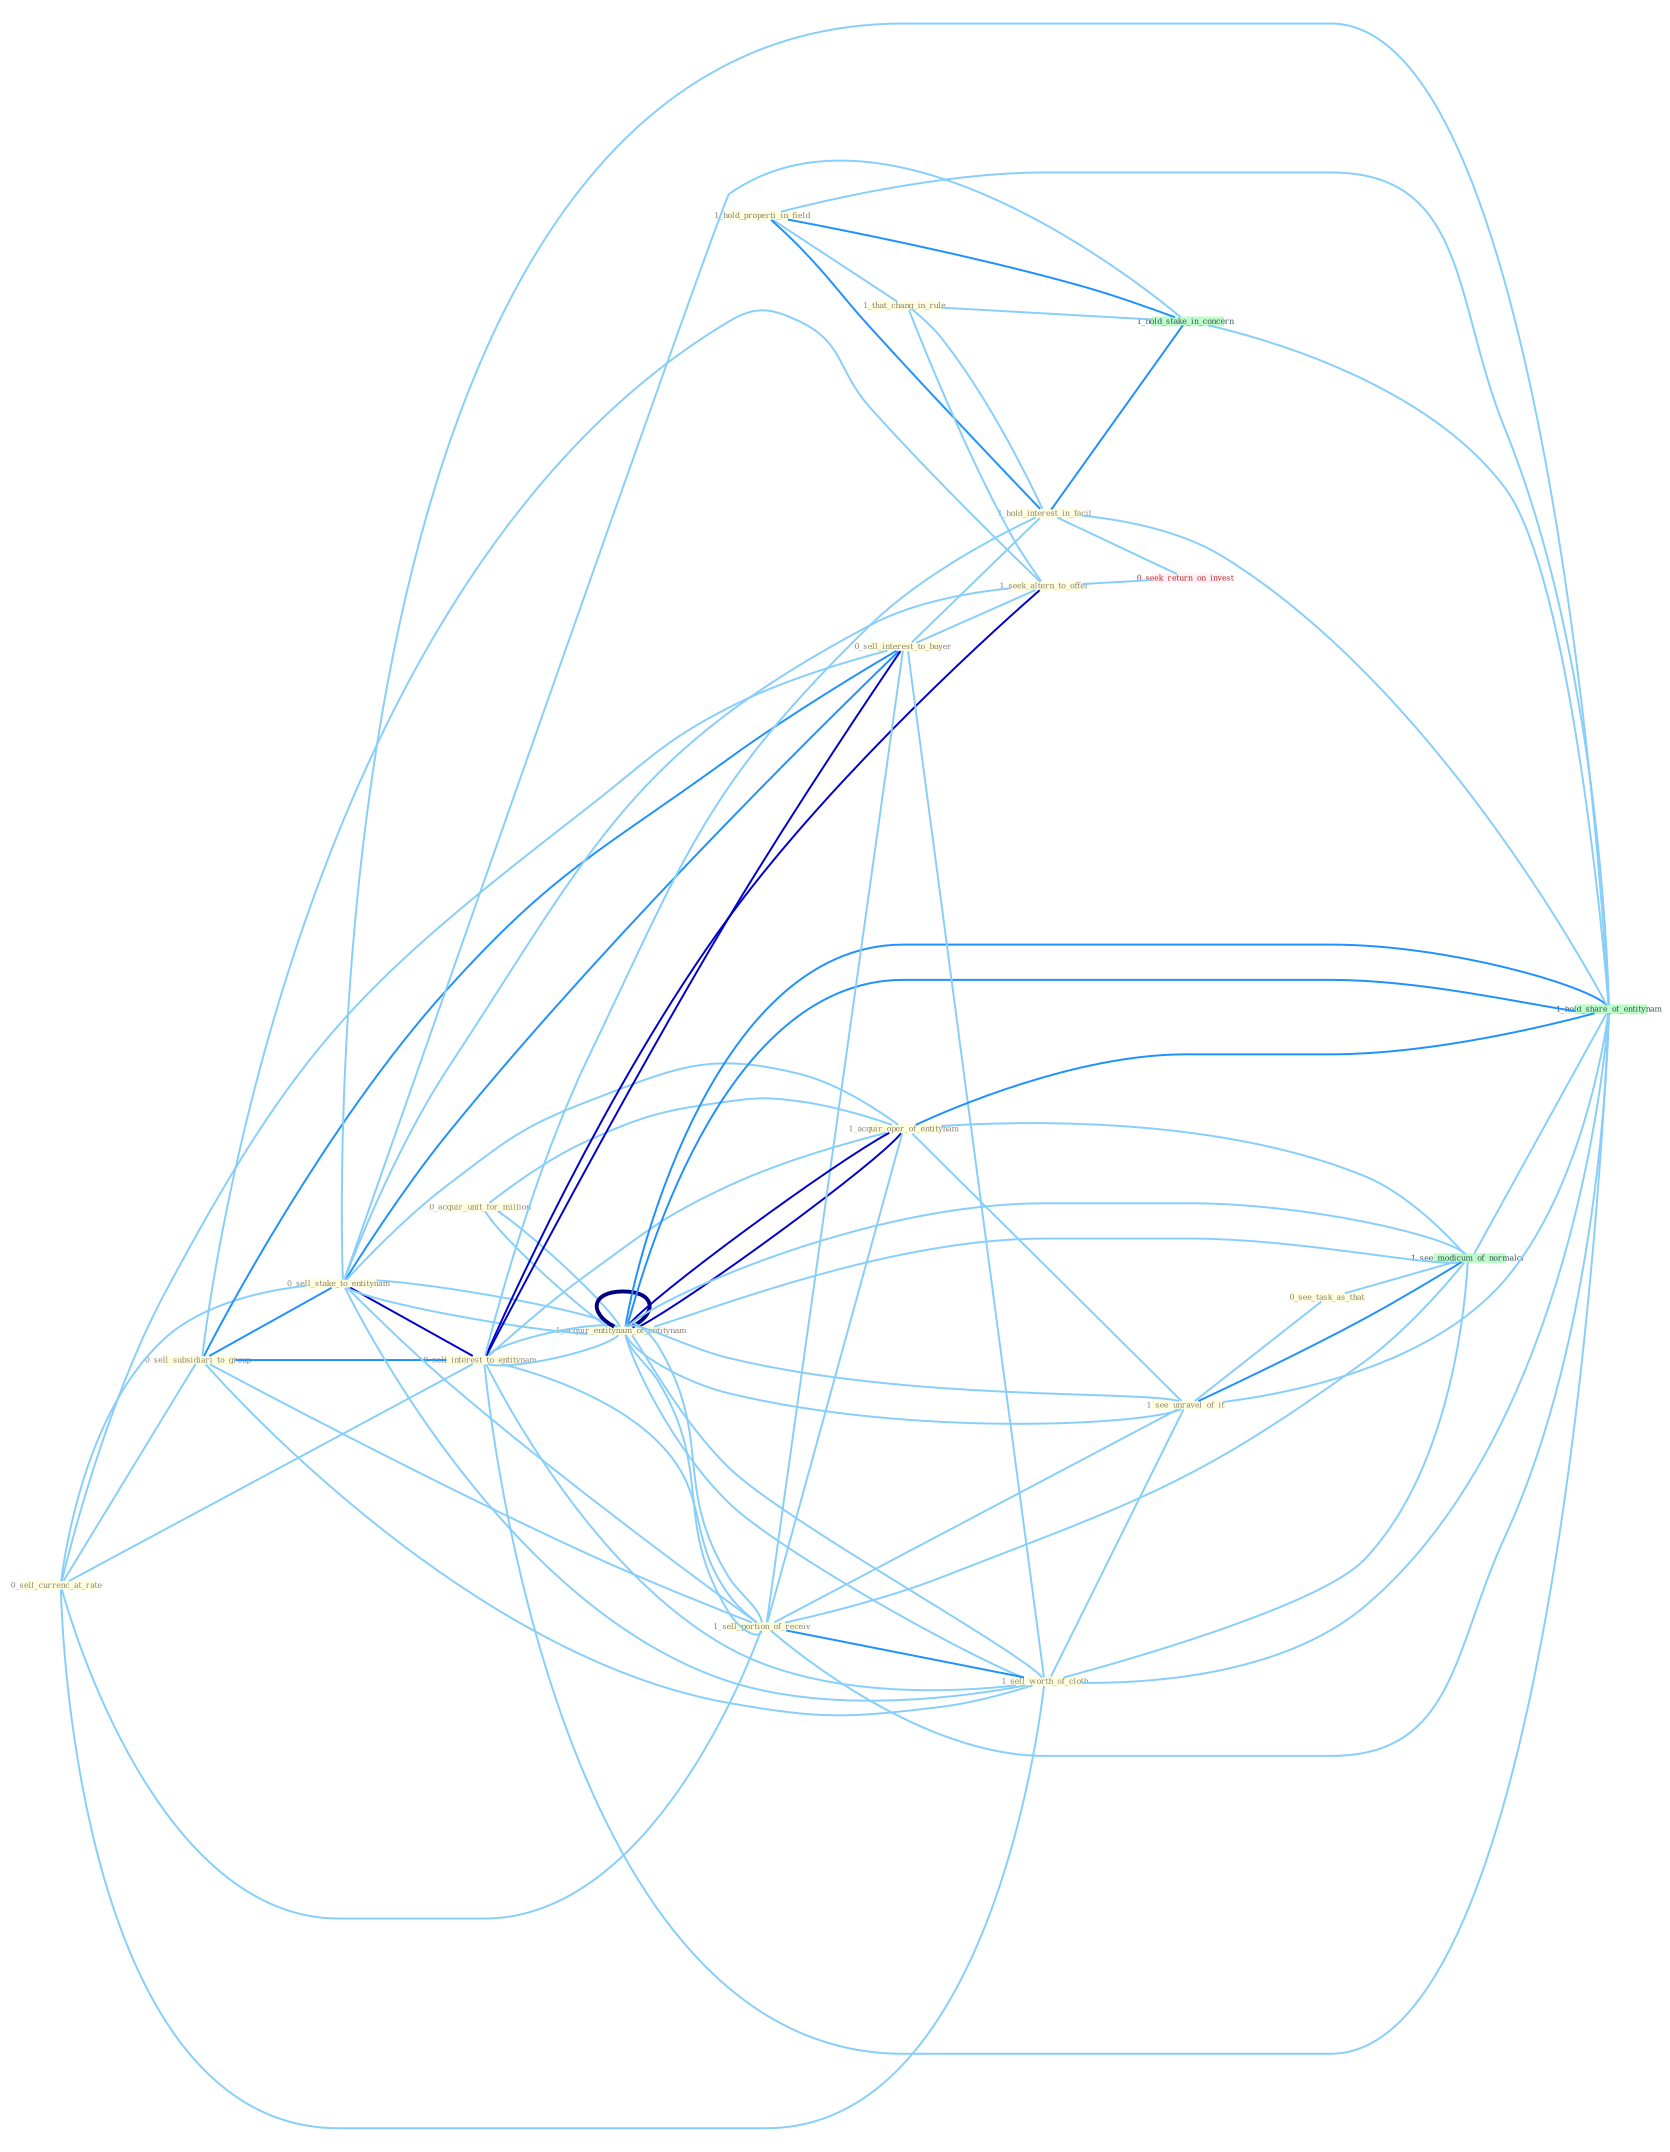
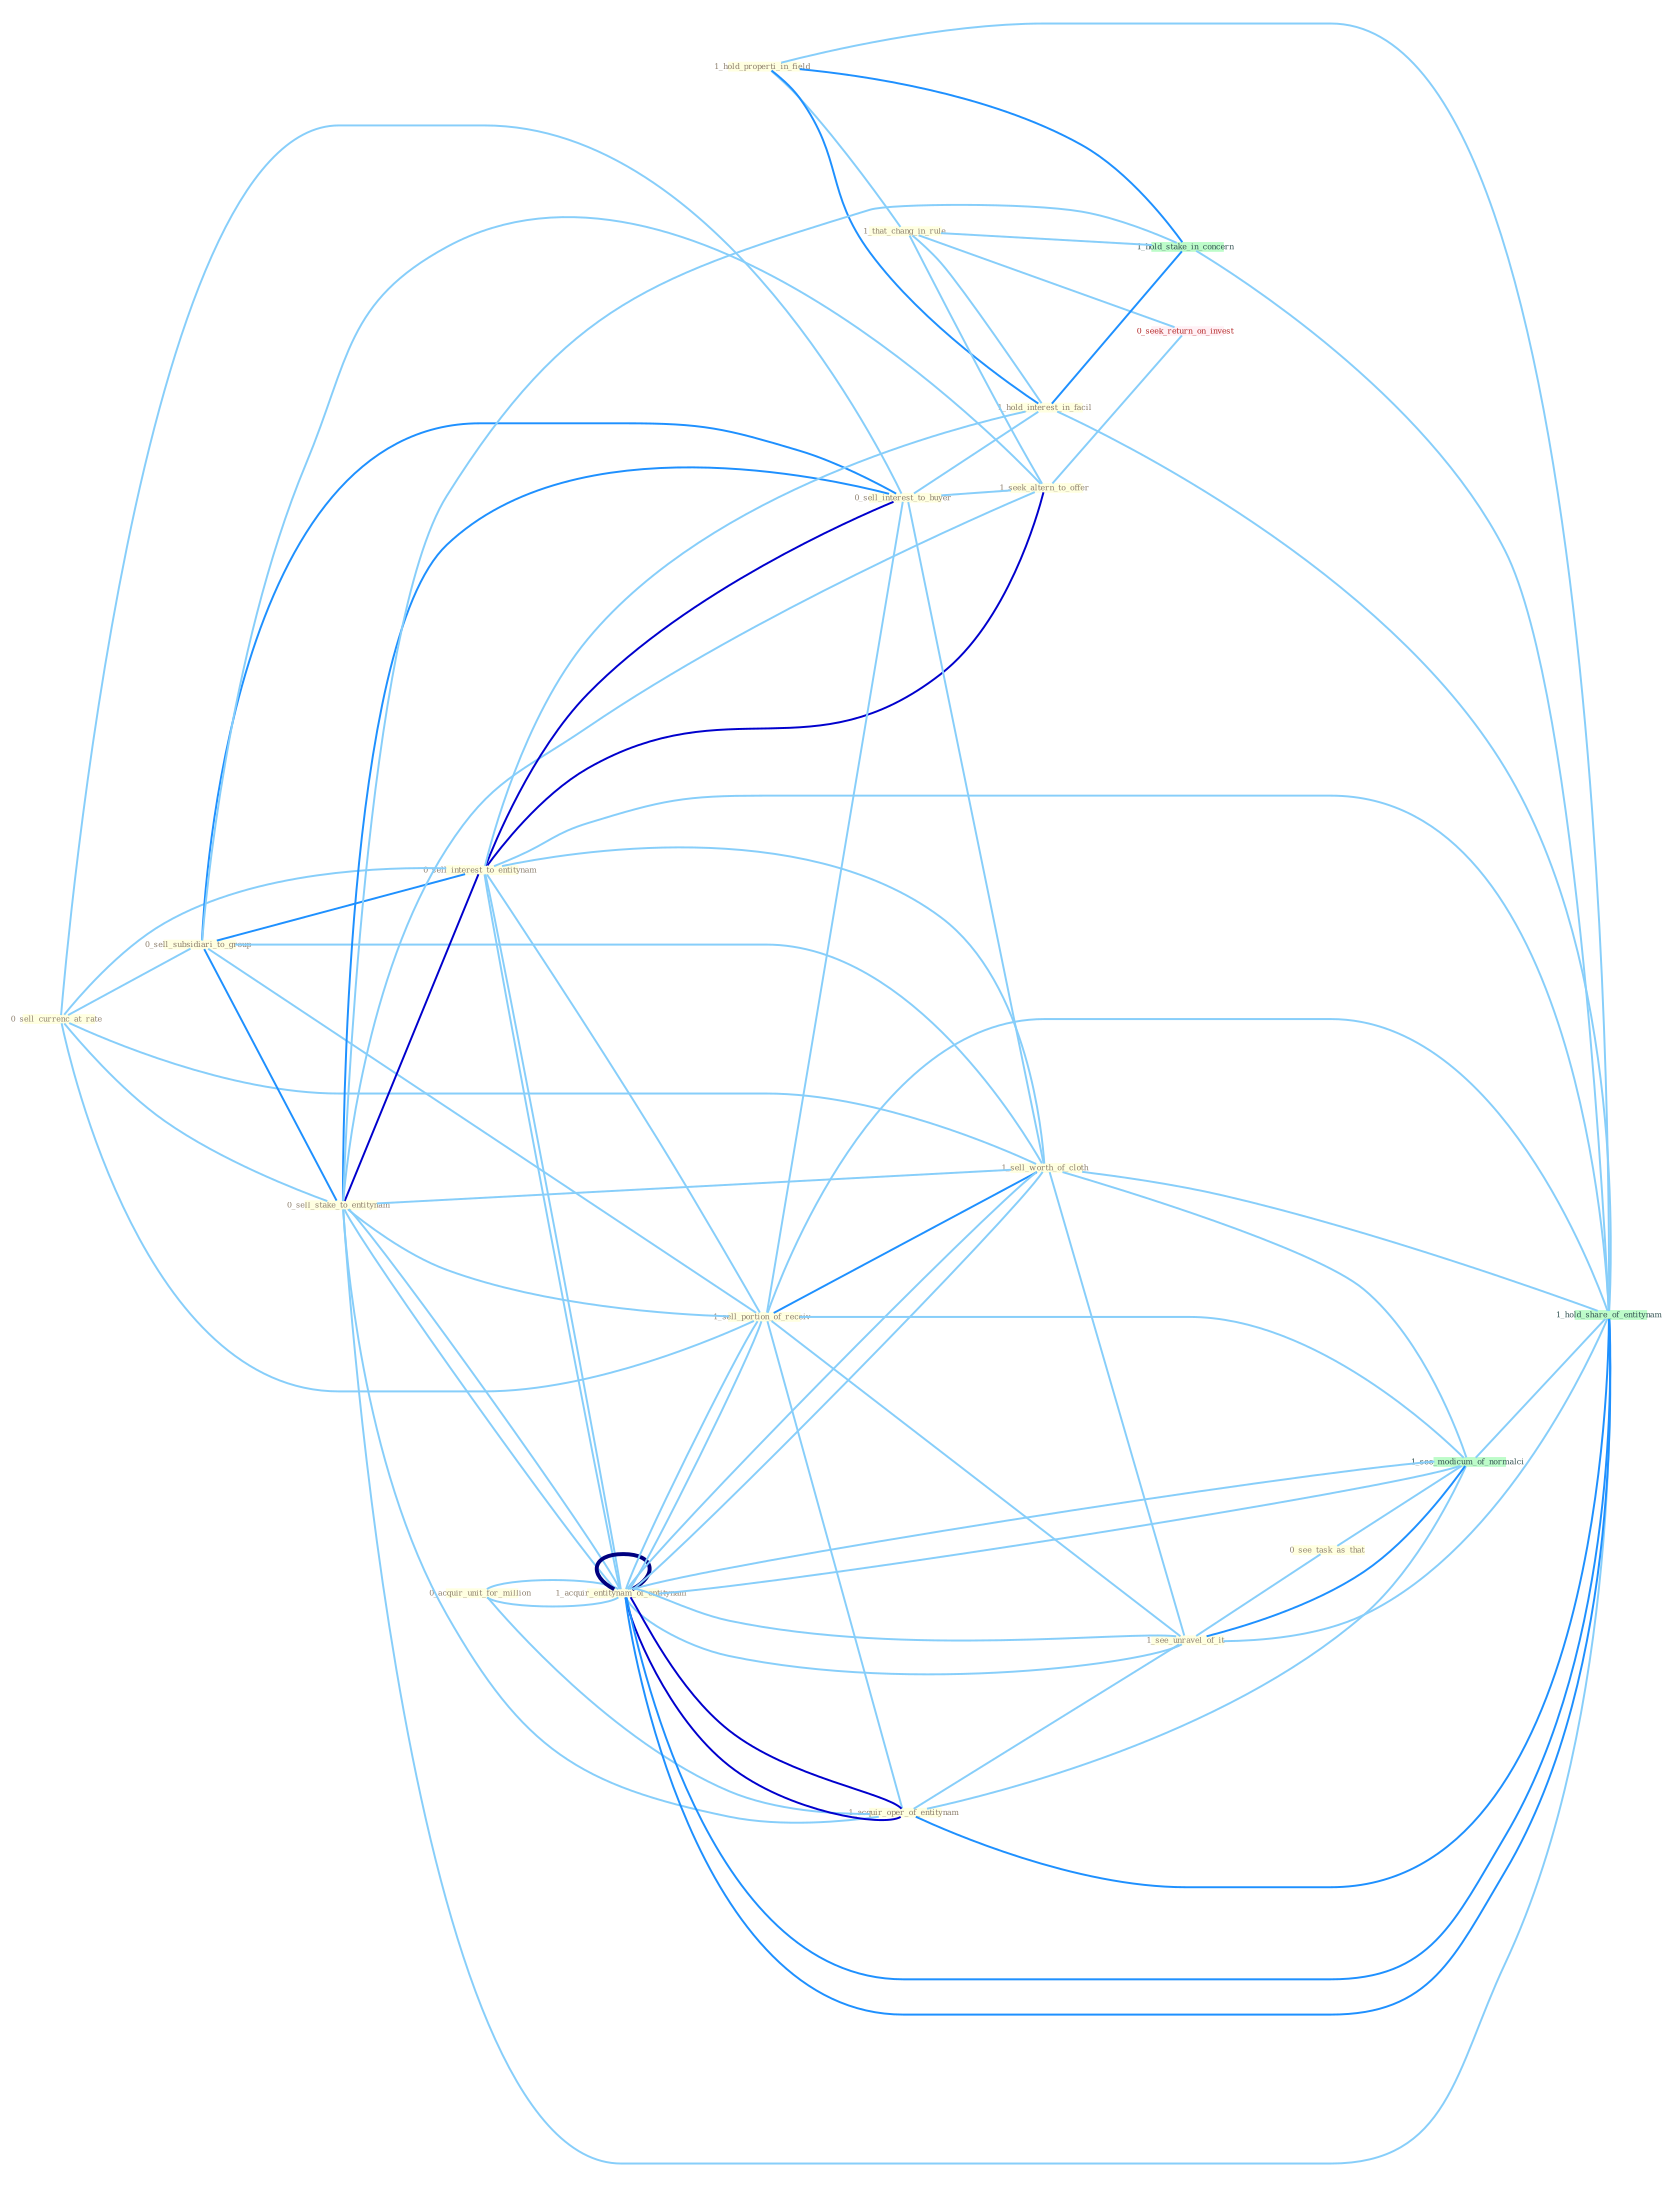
  graph {
    rankdir=LR
    node [color="#ffffe0" fixedsize=true fontcolor="#8b7d6b" fontsize=4 shape=polygon style=filled]
    edge [color="#87cefa" w=1]
    "1_hold_properti_in_field " [height=.06 width=.5]
    "0_sell_currenc_at_rate " [height=.06 width=.5]
    n3 [height=.06 label="1_that_chang_in_rule" width=.5]
    "0_acquir_unit_for_million " [height=.06 width=.5]
    "0_sell_subsidiari_to_group " [height=.06 width=.5]
    "0_sell_stake_to_entitynam " [height=.06 width=.5]
    "0_sell_interest_to_entitynam " [height=.06 width=.5]
    "1_acquir_entitynam_of_entitynam " [height=.06 width=.5]
    "1_sell_portion_of_receiv " [height=.06 width=.5]
    "0_sell_interest_to_buyer " [height=.06 width=.5]
    "1_acquir_oper_of_entitynam " [height=.06 width=.5]
    "1_sell_worth_of_cloth " [height=.06 width=.5]
    "1_see_unravel_of_it " [height=.06 width=.5]
    "0_see_task_as_that " [height=.06 width=.5]
    "1_seek_altern_to_offer " [height=.06 width=.5]
    "1_hold_interest_in_facil " [height=.06 width=.5]
    "0_seek_return_on_invest " [color="#fff0f5" fontcolor="#b22222" height=.06 width=.5]
    "1_hold_stake_in_concern " [color="#BDFCC9" fontcolor="#2f4f4f" height=.06 width=.5]
    "1_hold_share_of_entitynam " [color="#BDFCC9" fontcolor="#2f4f4f" height=.06 width=.5]
    "1_see_modicum_of_normalci " [color="#BDFCC9" fontcolor="#2f4f4f" height=.06 width=.5]
    subgraph sub_1 {
      "1_hold_properti_in_field "
      "0_sell_currenc_at_rate "
      n3
      "0_acquir_unit_for_million "
      "0_sell_subsidiari_to_group "
      "0_sell_stake_to_entitynam "
      "0_sell_interest_to_entitynam "
      "1_acquir_entitynam_of_entitynam "
      "1_sell_portion_of_receiv "
      "0_sell_interest_to_buyer "
      "1_acquir_oper_of_entitynam "
      "1_sell_worth_of_cloth "
      "1_see_unravel_of_it "
      "0_see_task_as_that "
      "1_seek_altern_to_offer "
      "1_hold_interest_in_facil "
    }
    subgraph sub_2 {
      "0_seek_return_on_invest "
    }
    "1_hold_properti_in_field " -- n3
    "1_hold_properti_in_field " -- "1_hold_interest_in_facil " [color="#1e90ff" w=2]
    "1_hold_properti_in_field " -- "1_hold_stake_in_concern " [color="#1e90ff" w=2]
    "1_hold_properti_in_field " -- "1_hold_share_of_entitynam "
    "0_sell_currenc_at_rate " -- "0_sell_subsidiari_to_group "
    "0_sell_currenc_at_rate " -- "0_sell_stake_to_entitynam "
    "0_sell_currenc_at_rate " -- "0_sell_interest_to_entitynam "
    "0_sell_currenc_at_rate " -- "1_sell_portion_of_receiv "
    "0_sell_currenc_at_rate " -- "0_sell_interest_to_buyer "
    "0_sell_currenc_at_rate " -- "1_sell_worth_of_cloth "
    n3 -- "1_seek_altern_to_offer "
    n3 -- "1_hold_interest_in_facil "
-   "1_hold_interest_in_facil " -- "0_seek_return_on_invest "
+   n3 -- "0_seek_return_on_invest "
    n3 -- "1_hold_stake_in_concern "
    "0_acquir_unit_for_million " -- "1_acquir_entitynam_of_entitynam "
    "0_acquir_unit_for_million " -- "1_acquir_entitynam_of_entitynam "
    "0_acquir_unit_for_million " -- "1_acquir_oper_of_entitynam "
    "0_sell_subsidiari_to_group " -- "0_sell_stake_to_entitynam " [color="#1e90ff" w=2]
    "0_sell_subsidiari_to_group " -- "0_sell_interest_to_entitynam " [color="#1e90ff" w=2]
    "0_sell_subsidiari_to_group " -- "1_sell_portion_of_receiv "
    "0_sell_subsidiari_to_group " -- "0_sell_interest_to_buyer " [color="#1e90ff" w=2]
    "0_sell_subsidiari_to_group " -- "1_sell_worth_of_cloth "
    "0_sell_subsidiari_to_group " -- "1_seek_altern_to_offer "
    "0_sell_stake_to_entitynam " -- "0_sell_interest_to_entitynam " [color="#0000cd" w=3]
    "0_sell_stake_to_entitynam " -- "1_acquir_entitynam_of_entitynam "
    "0_sell_stake_to_entitynam " -- "1_acquir_entitynam_of_entitynam "
    "0_sell_stake_to_entitynam " -- "1_sell_portion_of_receiv "
    "0_sell_stake_to_entitynam " -- "0_sell_interest_to_buyer " [color="#1e90ff" w=2]
    "0_sell_stake_to_entitynam " -- "1_acquir_oper_of_entitynam "
    "0_sell_stake_to_entitynam " -- "1_sell_worth_of_cloth "
    "0_sell_stake_to_entitynam " -- "1_seek_altern_to_offer "
    "0_sell_stake_to_entitynam " -- "1_hold_stake_in_concern "
    "0_sell_stake_to_entitynam " -- "1_hold_share_of_entitynam "
    "0_sell_interest_to_entitynam " -- "1_acquir_entitynam_of_entitynam "
    "0_sell_interest_to_entitynam " -- "1_acquir_entitynam_of_entitynam "
    "0_sell_interest_to_entitynam " -- "1_sell_portion_of_receiv "
    "0_sell_interest_to_entitynam " -- "0_sell_interest_to_buyer " [color="#0000cd" w=3]
-   "0_sell_interest_to_entitynam " -- "1_acquir_oper_of_entitynam "
    "0_sell_interest_to_entitynam " -- "1_sell_worth_of_cloth "
    "0_sell_interest_to_entitynam " -- "1_seek_altern_to_offer " [color="#0000cd"]
    "0_sell_interest_to_entitynam " -- "1_hold_interest_in_facil "
    "0_sell_interest_to_entitynam " -- "1_hold_share_of_entitynam "
    "1_acquir_entitynam_of_entitynam " -- "1_acquir_entitynam_of_entitynam " [color="#000080" style=bold w=4]
    "1_acquir_entitynam_of_entitynam " -- "1_sell_portion_of_receiv "
    "1_acquir_entitynam_of_entitynam " -- "1_acquir_oper_of_entitynam " [color="#0000cd" w=3]
    "1_acquir_entitynam_of_entitynam " -- "1_sell_worth_of_cloth "
    "1_acquir_entitynam_of_entitynam " -- "1_see_unravel_of_it "
    "1_acquir_entitynam_of_entitynam " -- "1_hold_share_of_entitynam " [color="#1e90ff" w=2]
    "1_acquir_entitynam_of_entitynam " -- "1_hold_share_of_entitynam " [color="#1e90ff" w=2]
    "1_acquir_entitynam_of_entitynam " -- "1_see_modicum_of_normalci "
    "1_sell_portion_of_receiv " -- "1_acquir_entitynam_of_entitynam "
    "1_sell_portion_of_receiv " -- "0_sell_interest_to_buyer "
    "1_sell_portion_of_receiv " -- "1_acquir_oper_of_entitynam "
    "1_sell_portion_of_receiv " -- "1_sell_worth_of_cloth " [color="#1e90ff" w=2]
    "1_sell_portion_of_receiv " -- "1_see_unravel_of_it "
    "1_sell_portion_of_receiv " -- "1_hold_share_of_entitynam "
    "1_sell_portion_of_receiv " -- "1_see_modicum_of_normalci "
    "0_sell_interest_to_buyer " -- "1_sell_worth_of_cloth "
    "0_sell_interest_to_buyer " -- "1_seek_altern_to_offer "
    "0_sell_interest_to_buyer " -- "1_hold_interest_in_facil "
    "1_acquir_oper_of_entitynam " -- "1_acquir_entitynam_of_entitynam " [color="#0000cd" w=3]
    "1_acquir_oper_of_entitynam " -- "1_see_unravel_of_it "
    "1_acquir_oper_of_entitynam " -- "1_hold_share_of_entitynam " [color="#1e90ff" w=2]
    "1_acquir_oper_of_entitynam " -- "1_see_modicum_of_normalci "
    "1_sell_worth_of_cloth " -- "1_acquir_entitynam_of_entitynam "
    "1_sell_worth_of_cloth " -- "1_see_unravel_of_it "
    "1_sell_worth_of_cloth " -- "1_hold_share_of_entitynam "
    "1_sell_worth_of_cloth " -- "1_see_modicum_of_normalci "
    "1_see_unravel_of_it " -- "1_acquir_entitynam_of_entitynam "
    "1_see_unravel_of_it " -- "0_see_task_as_that "
    "1_see_unravel_of_it " -- "1_hold_share_of_entitynam "
    "1_see_unravel_of_it " -- "1_see_modicum_of_normalci " [color="#1e90ff" w=2]
    "0_see_task_as_that " -- "1_see_modicum_of_normalci "
    "1_seek_altern_to_offer " -- "0_seek_return_on_invest "
    "1_hold_interest_in_facil " -- "1_hold_stake_in_concern " [color="#1e90ff" w=2]
    "1_hold_interest_in_facil " -- "1_hold_share_of_entitynam "
    "1_hold_stake_in_concern " -- "1_hold_share_of_entitynam "
    "1_see_modicum_of_normalci " -- "1_acquir_entitynam_of_entitynam "
    "1_see_modicum_of_normalci " -- "1_hold_share_of_entitynam "
  }
